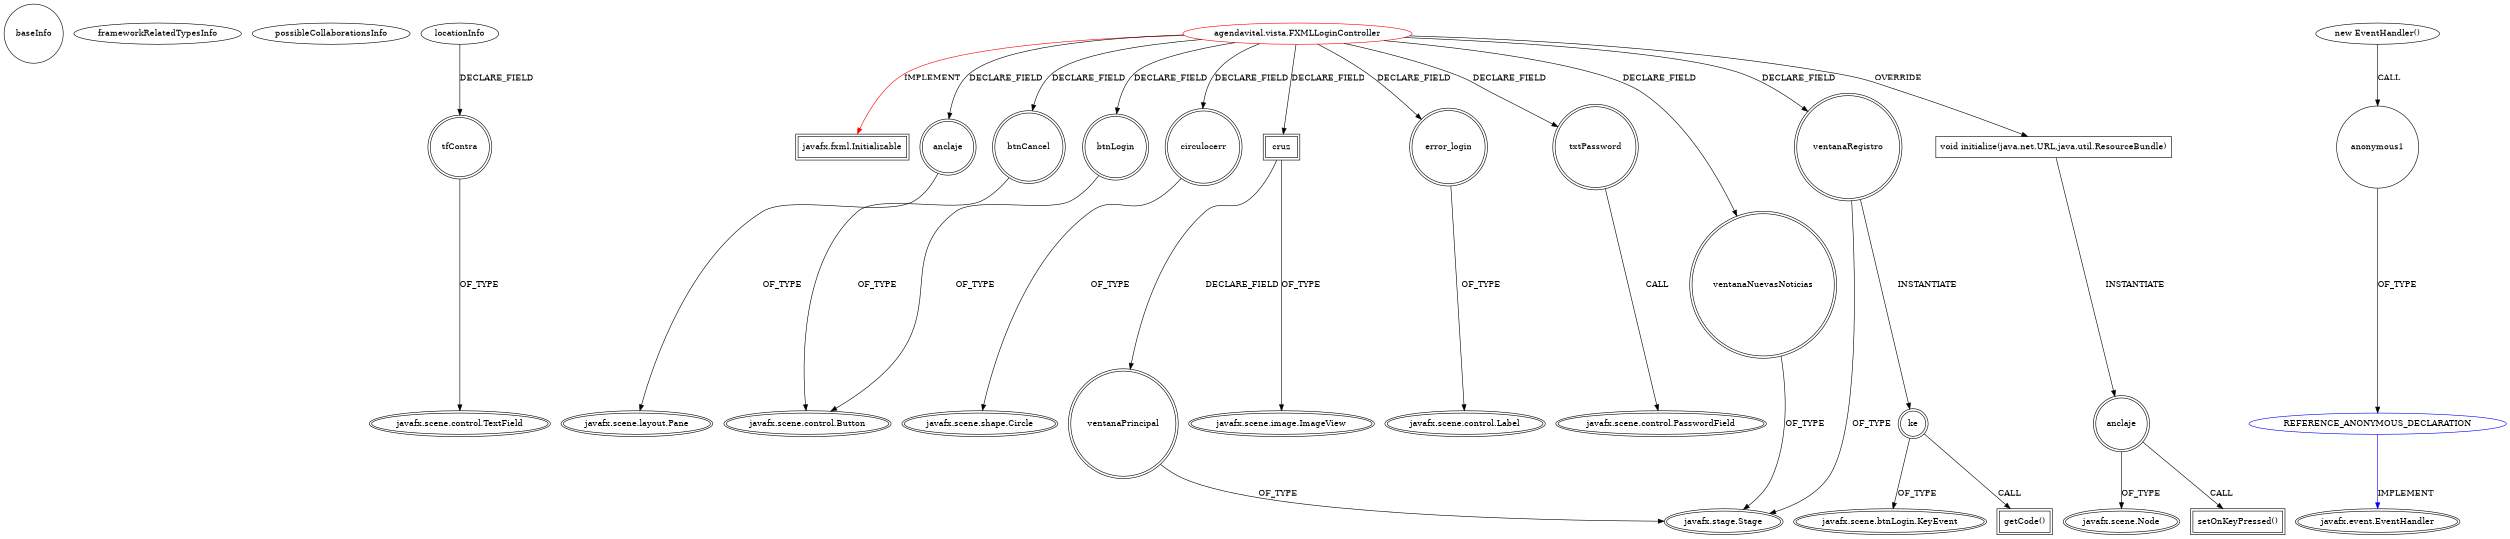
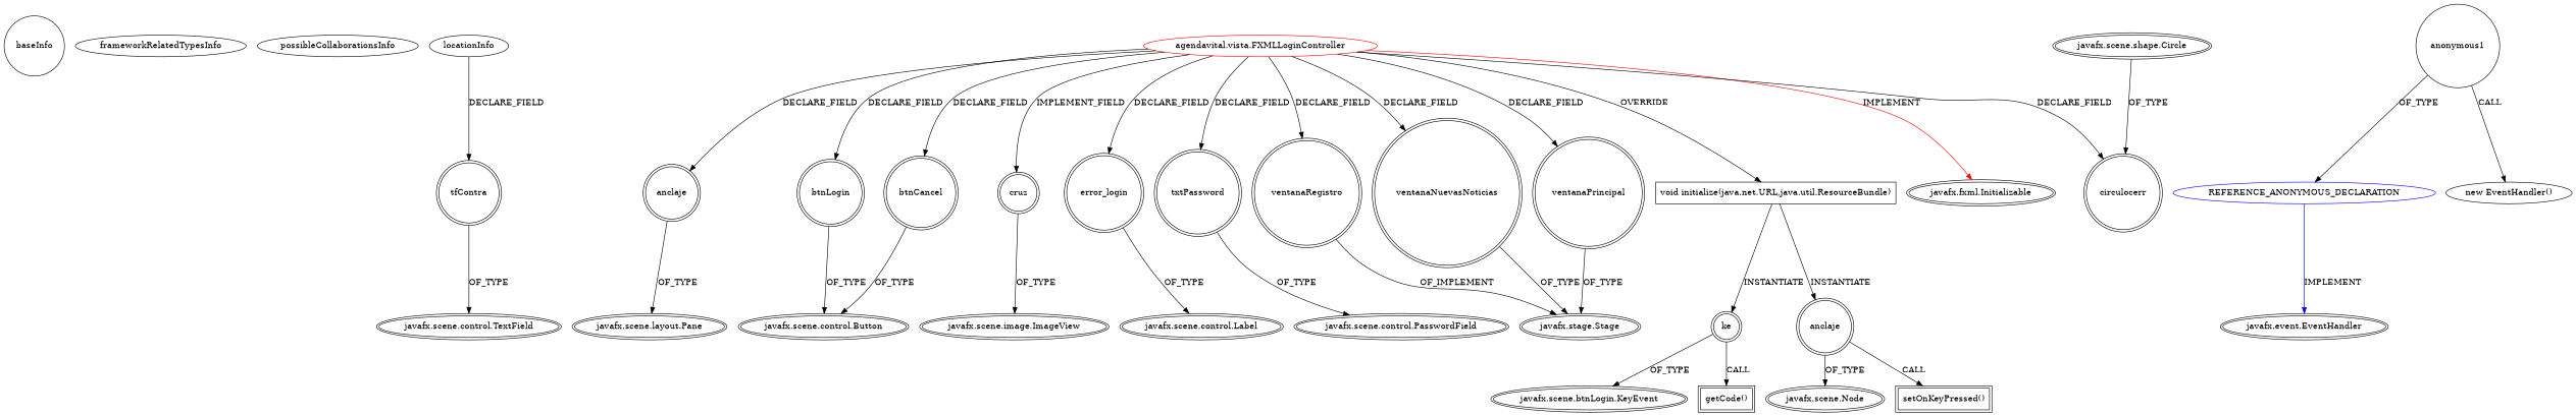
  digraph {
    node [isFrameworkType=true peripheries=2 vertexType=FIELD_DECLARATION]
    baseInfo [category=extension_graph graphId=3381 isAnonymous=false possibleRelation=true shape=circle isFrameworkType="" peripheries="" vertexType=""]
    frameworkRelatedTypesInfo [0="javafx.fxml.Initializable" isFrameworkType="" peripheries="" vertexType=""]
    possibleCollaborationsInfo [0="3381~OVERRIDING_METHOD_DECLARATION-INSTANTIATION-~javafx.fxml.Initializable ~javafx.event.EventHandler ~false~true" isFrameworkType="" peripheries="" vertexType=""]
    locationInfo [contextSignature=FXMLLoginController filePath="/josesoler7-agendavital/agendavital-master/src/agendavital/vista/FXMLLoginController.java" graphId=3381 projectName="josesoler7-agendavital" isFrameworkType="" peripheries="" vertexType=""]
    n5 [label=tfContra shape=circle]
    n6 [color=red isFrameworkType=false label="agendavital.vista.FXMLLoginController" vertexType=ROOT_CLIENT_CLASS_DECLARATION peripheries=""]
-   n7 [label="javafx.fxml.Initializable" vertexType=FRAMEWORK_INTERFACE_TYPE shape=box]
+   n7 [label="javafx.fxml.Initializable" vertexType=FRAMEWORK_INTERFACE_TYPE]
    n8 [label=anclaje shape=circle]
    n9 [label=btnCancel shape=circle]
    n10 [label=btnLogin shape=circle]
    n11 [label=circulocerr shape=circle]
-   n12 [label=cruz shape=box]
+   n12 [label=cruz shape=circle]
    n13 [label=error_login shape=circle]
    n14 [label=txtPassword shape=circle]
    n15 [label=ventanaNuevasNoticias shape=circle]
    n16 [label=ventanaPrincipal shape=circle]
    n17 [label=ventanaRegistro shape=circle]
    n18 [isFrameworkType=false label="void initialize(java.net.URL,java.util.ResourceBundle)" shape=box vertexType=OVERRIDING_METHOD_DECLARATION peripheries=""]
    n19 [label="javafx.scene.layout.Pane" vertexType=FRAMEWORK_CLASS_TYPE]
    n20 [label="javafx.scene.control.Button" vertexType=FRAMEWORK_CLASS_TYPE]
    n21 [label="javafx.scene.shape.Circle" vertexType=FRAMEWORK_CLASS_TYPE]
    n22 [label="javafx.scene.image.ImageView" vertexType=FRAMEWORK_CLASS_TYPE]
    n23 [label="javafx.scene.control.Label" vertexType=FRAMEWORK_CLASS_TYPE]
    n24 [label="javafx.scene.control.TextField" vertexType=FRAMEWORK_CLASS_TYPE]
    n25 [label="javafx.scene.control.PasswordField" vertexType=FRAMEWORK_CLASS_TYPE]
    n26 [label="javafx.stage.Stage" vertexType=FRAMEWORK_CLASS_TYPE]
    n27 [label=anclaje shape=circle vertexType=VARIABLE_EXPRESION]
    n28 [label=ke shape=circle vertexType=VARIABLE_EXPRESION]
    n29 [label="javafx.scene.Node" vertexType=FRAMEWORK_CLASS_TYPE]
    n30 [label="setOnKeyPressed()" shape=box vertexType=INSIDE_CALL]
    n31 [isFrameworkType=false label=anonymous1 shape=circle vertexType=VARIABLE_EXPRESION peripheries=""]
    n32 [color=blue isFrameworkType=false label=REFERENCE_ANONYMOUS_DECLARATION vertexType=REFERENCE_ANONYMOUS_DECLARATION peripheries=""]
    n33 [isFrameworkType=false label="new EventHandler()" vertexType=CONSTRUCTOR_CALL peripheries=""]
    n34 [label="javafx.scene.btnLogin.KeyEvent" vertexType=FRAMEWORK_CLASS_TYPE]
    n35 [label="getCode()" shape=box vertexType=INSIDE_CALL]
    n36 [label="javafx.event.EventHandler" vertexType=FRAMEWORK_INTERFACE_TYPE]
    locationInfo -> n5 [label=DECLARE_FIELD]
    n5 -> n24 [label=OF_TYPE]
    n6 -> n7 [color=red label=IMPLEMENT]
    n6 -> n8 [label=DECLARE_FIELD]
    n6 -> n9 [label=DECLARE_FIELD]
    n6 -> n10 [label=DECLARE_FIELD]
    n6 -> n11 [label=DECLARE_FIELD]
-   n6 -> n12 [label=DECLARE_FIELD]
+   n6 -> n12 [label=IMPLEMENT_FIELD]
    n6 -> n13 [label=DECLARE_FIELD]
    n6 -> n14 [label=DECLARE_FIELD]
    n6 -> n15 [label=DECLARE_FIELD]
-   n12 -> n16 [label=DECLARE_FIELD]
+   n6 -> n16 [label=DECLARE_FIELD]
    n6 -> n17 [label=DECLARE_FIELD]
    n6 -> n18 [label=OVERRIDE]
    n8 -> n19 [label=OF_TYPE]
    n9 -> n20 [label=OF_TYPE]
    n10 -> n20 [label=OF_TYPE]
-   n11 -> n21 [label=OF_TYPE]
+   n21 -> n11 [label=OF_TYPE]
    n12 -> n22 [label=OF_TYPE]
    n13 -> n23 [label=OF_TYPE]
-   n14 -> n25 [label=CALL]
+   n14 -> n25 [label=OF_TYPE]
    n15 -> n26 [label=OF_TYPE]
    n16 -> n26 [label=OF_TYPE]
-   n17 -> n26 [label=OF_TYPE]
+   n17 -> n26 [label=OF_IMPLEMENT]
    n18 -> n27 [label=INSTANTIATE]
-   n17 -> n28 [label=INSTANTIATE]
+   n18 -> n28 [label=INSTANTIATE]
    n27 -> n29 [label=OF_TYPE]
    n27 -> n30 [label=CALL]
    n28 -> n34 [label=OF_TYPE]
    n28 -> n35 [label=CALL]
    n31 -> n32 [label=OF_TYPE]
-   n33 -> n31 [label=CALL]
+   n31 -> n33 [label=CALL]
    n32 -> n36 [color=blue label=IMPLEMENT]
  }
